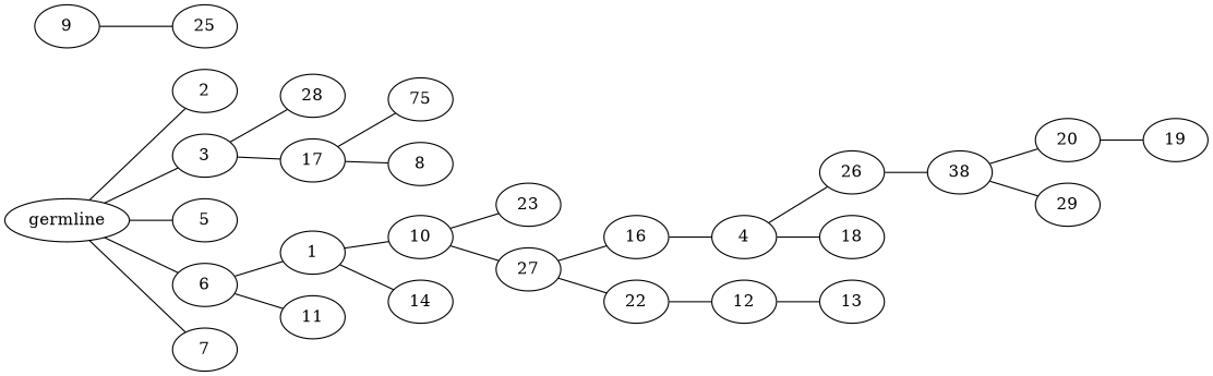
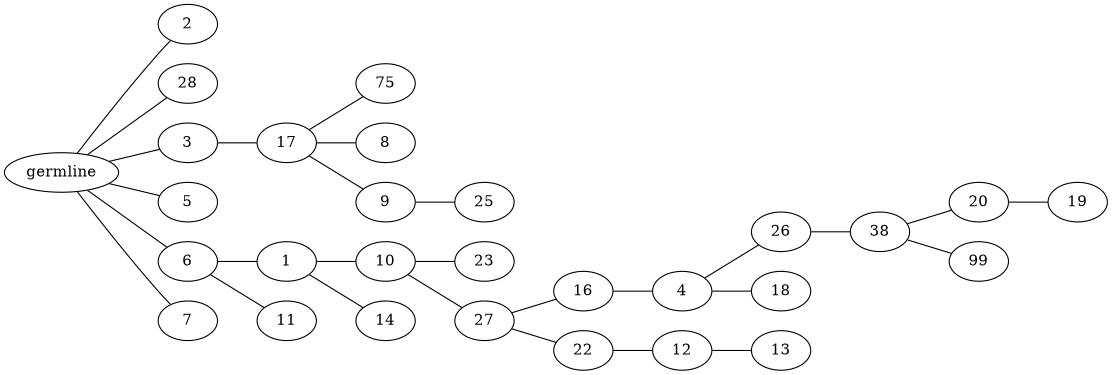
  graph {
    fontname="DejaVu Serif"
    rankdir=LR
    node [fontname="DejaVu Serif"]
    edge [fontname="DejaVu Serif"]
    n1 [label=germline]
    n2 [label=2]
    n3 [label=28]
    n4 [label=3]
    n5 [label=5]
    n6 [label=6]
    n7 [label=7]
    n8 [label=17]
    n9 [label=1]
    n10 [label=11]
    n11 [label=75]
    n12 [label=8]
    n13 [label=9]
    n14 [label=25]
    n15 [label=10]
    n16 [label=14]
    n17 [label=23]
    n18 [label=27]
    n19 [label=16]
    n20 [label=22]
    n21 [label=4]
    n22 [label=12]
    n23 [label=26]
    n24 [label=38]
    n25 [label=18]
    n26 [label=20]
-   n27 [label=29]
+   n27 [label=99]
    n28 [label=19]
    n29 [label=13]
    n1 -- n2
-   n4 -- n3
+   n1 -- n3
    n1 -- n4
    n1 -- n5
    n1 -- n6
    n1 -- n7
    n4 -- n8
    n6 -- n9
    n6 -- n10
    n8 -- n11
    n8 -- n12
+   n8 -- n13
    n9 -- n15
    n9 -- n16
    n13 -- n14
    n15 -- n17
    n15 -- n18
    n18 -- n19
    n18 -- n20
    n19 -- n21
    n20 -- n22
    n21 -- n23
    n21 -- n25
    n22 -- n29
    n23 -- n24
    n24 -- n26
    n24 -- n27
    n26 -- n28
  }
